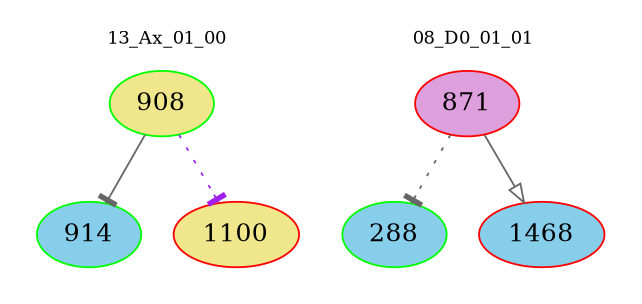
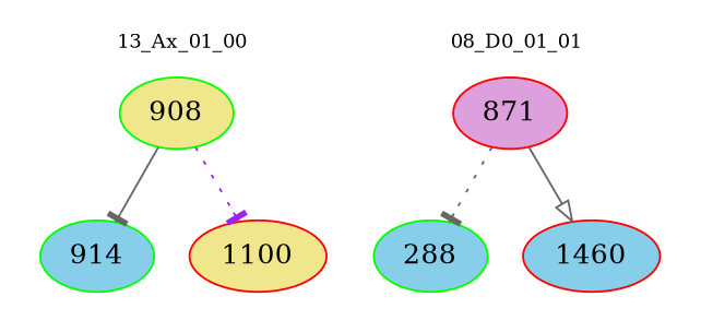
  digraph {
    node [color=green fillcolor=skyblue style=filled]
    edge [arrowhead=tee color=gray40 style=solid]
    n1 [fillcolor=khaki label=908]
    n2 [label=914]
    n3 [color=red fillcolor=khaki label=1100]
    n4 [color=red fillcolor=plum label=871]
    n5 [label=288]
-   n6 [color=red label=1468]
+   n6 [color=red label=1460]
    subgraph cluster_1 {
      color=white
      fontsize=10
      label="13_Ax_01_00"
      n1
      n2
      n3
    }
    subgraph cluster_2 {
      color=white
      fontsize=10
      label="08_D0_01_01"
      n4
      n5
      n6
    }
    n1 -> n2
    n1 -> n3 [color=purple style=dotted]
    n4 -> n5 [style=dotted]
    n4 -> n6 [arrowhead=onormal]
  }
